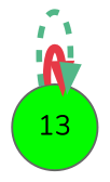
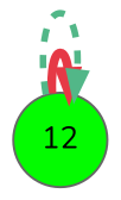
  digraph {
    rankdir=LR
    fontname=Nunito
    edge [fontname=Nunito]
-   n1 [fillcolor="#03fb00" label=13 shape=circle style=filled color=gray40 fontname=Nunito]
+   n1 [fillcolor="#03fb00" label=12 shape=circle style=filled color=gray40 fontname=Nunito]
    n1 -> n1 [color="#e63946" penwidth=4.00]
    n1 -> n1 [color="#52b788" penwidth=3.00 style=dashed]
  }
